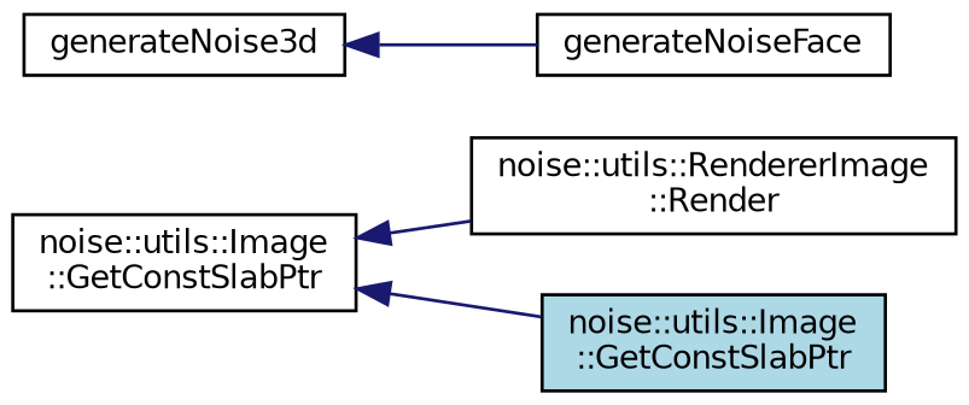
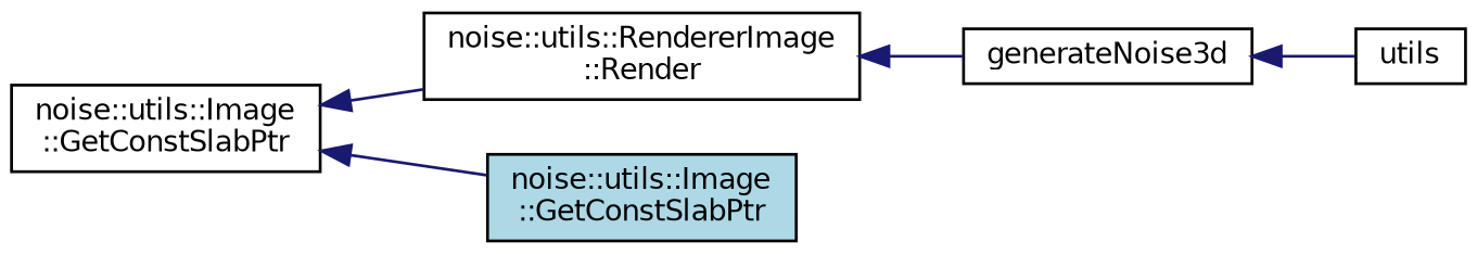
  digraph {
    rankdir=LR
    node [color=black fillcolor=white fontname=Helvetica fontsize=10 shape=record style=filled]
    edge [color=midnightblue dir=back fontname=Helvetica fontsize=10 labelfontname=Helvetica labelfontsize=10 style=solid]
    n1 [fontcolor=black height=0.2 label="noise::utils::Image\l::GetConstSlabPtr" width=0.4]
    n2 [height=0.2 label="noise::utils::RendererImage\l::Render" width=0.4]
    n3 [fillcolor=lightblue height=0.2 label="noise::utils::Image\l::GetConstSlabPtr" width=0.4]
    n4 [height=0.2 label=generateNoise3d width=0.4]
-   n5 [height=0.2 label=generateNoiseFace width=0.4]
+   n5 [height=0.2 label=utils width=0.4]
    n1 -> n2
    n1 -> n3
+   n2 -> n4
    n4 -> n5
  }
